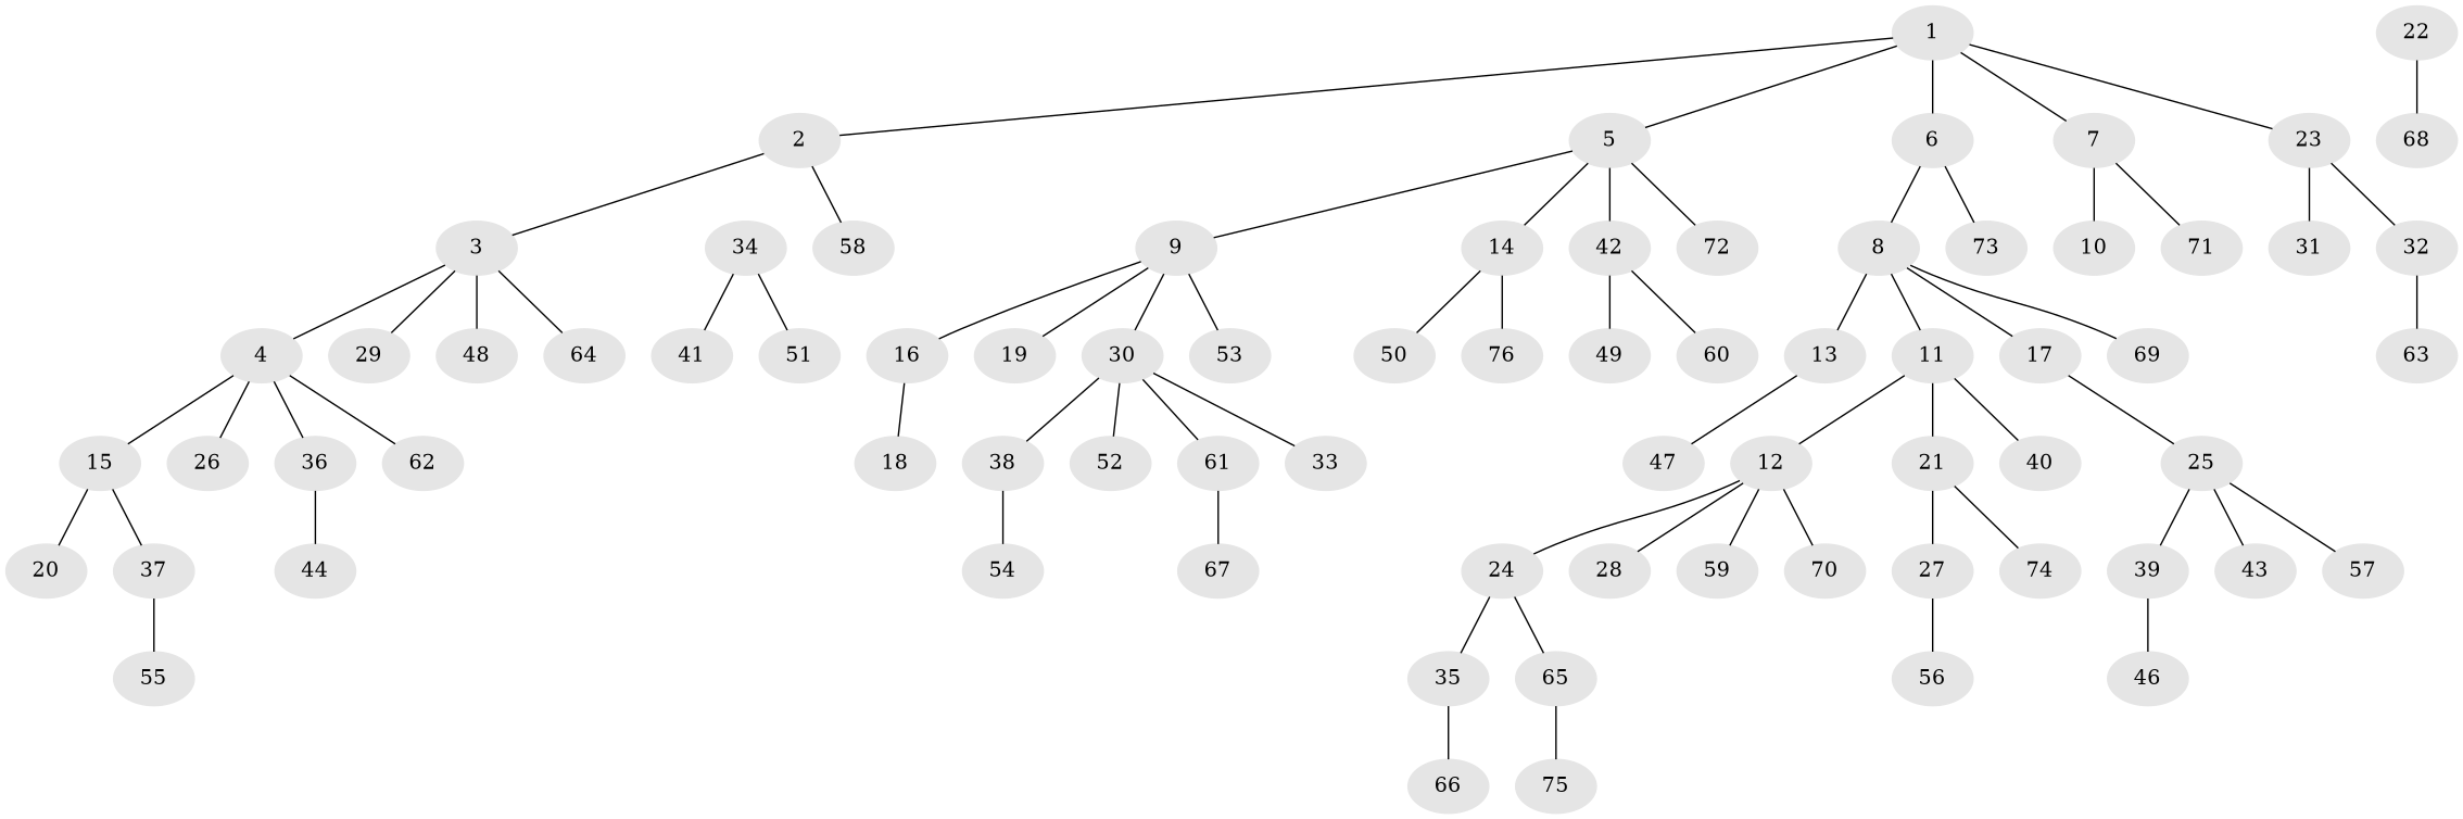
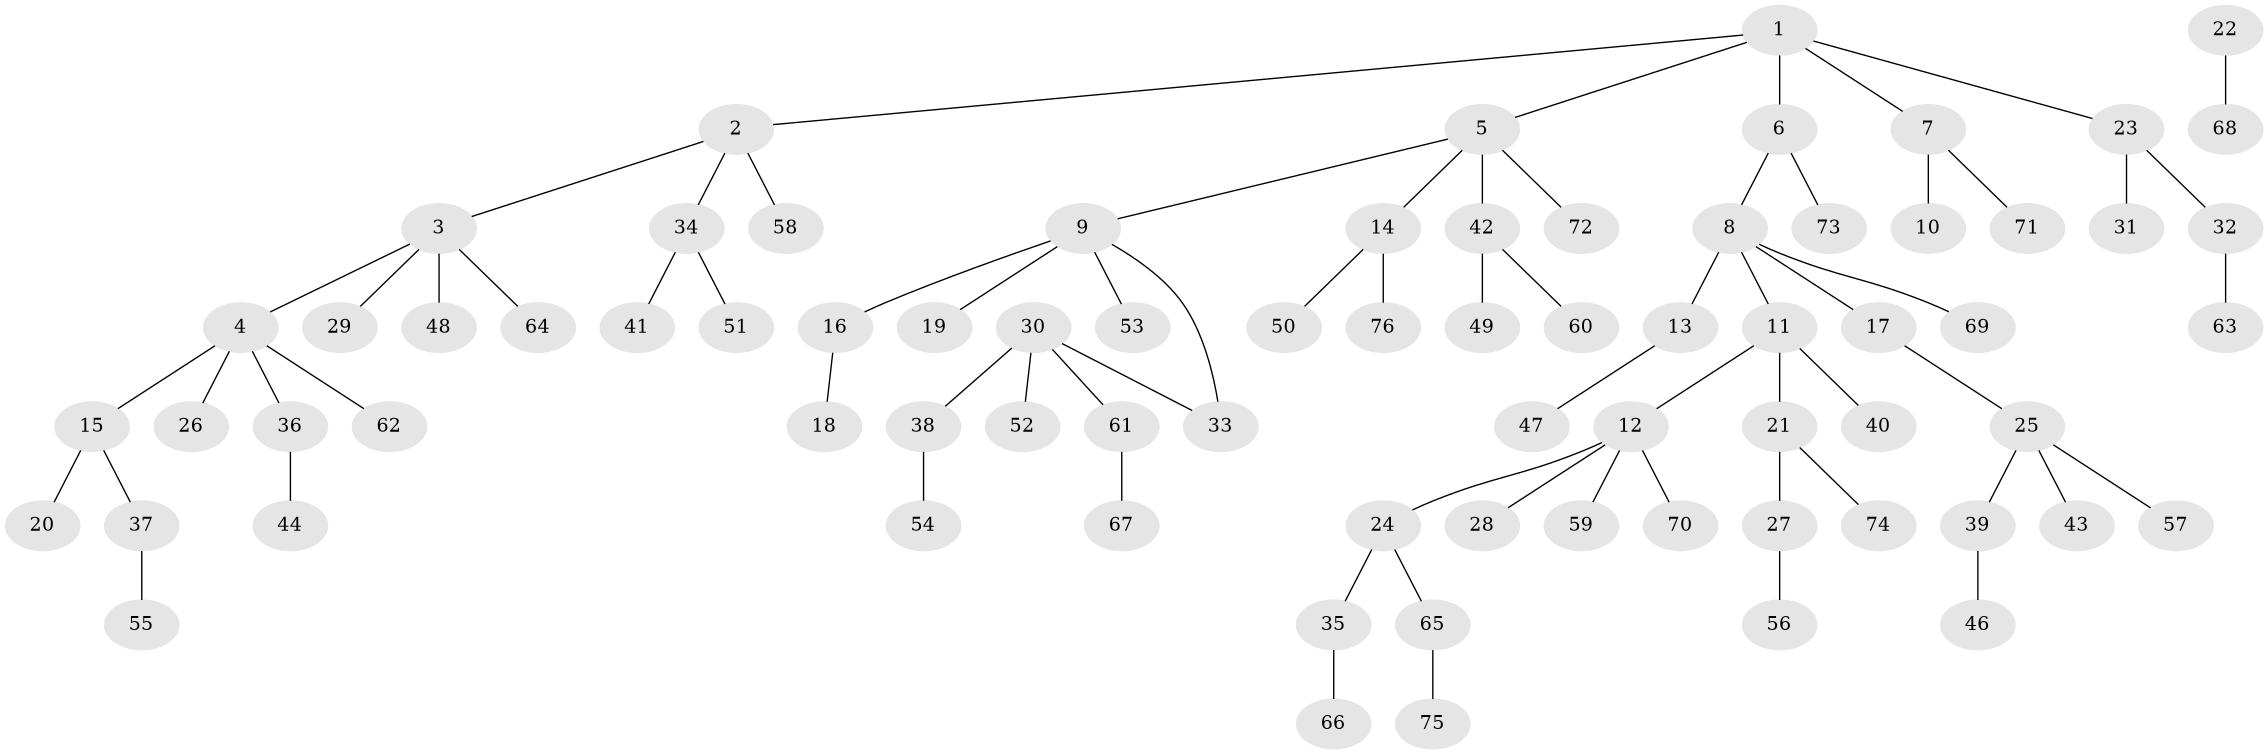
  graph {
    node [color=gray90 style=filled]
    1
    2
    5
    6
    7
    23
    3
    34
    58
    9
    14
    42
    72
    8
    73
    10
    71
    31
    32
    4
    29
    48
    64
    41
    51
    15
    26
    36
    62
    20
    37
    44
    16
    19
    30
    53
    50
    76
    49
    60
    13
    11
    17
    69
    47
    12
    21
    40
    25
    18
    33
    38
    52
    61
    24
    28
    59
    70
    27
    74
    35
    65
    22
    68
    55
    39
    43
    57
    56
    63
    66
    75
    46
    54
    67
    1 -- 2
    1 -- 5
    1 -- 6
    1 -- 7
    1 -- 23
    2 -- 3
+   2 -- 34
    2 -- 58
    5 -- 9
    5 -- 14
    5 -- 42
    5 -- 72
    6 -- 8
    6 -- 73
    7 -- 10
    7 -- 71
    23 -- 31
    23 -- 32
    3 -- 4
    3 -- 29
    3 -- 48
    3 -- 64
    34 -- 41
    34 -- 51
    9 -- 16
    9 -- 19
-   9 -- 30
+   9 -- 33
    9 -- 53
    14 -- 50
    14 -- 76
    42 -- 49
    42 -- 60
    8 -- 13
    8 -- 11
    8 -- 17
    8 -- 69
    32 -- 63
    4 -- 15
    4 -- 26
    4 -- 36
    4 -- 62
    15 -- 20
    15 -- 37
    36 -- 44
    37 -- 55
    16 -- 18
    30 -- 33
    30 -- 38
    30 -- 52
    30 -- 61
    13 -- 47
    11 -- 12
    11 -- 21
    11 -- 40
    17 -- 25
    12 -- 24
    12 -- 28
    12 -- 59
    12 -- 70
    21 -- 27
    21 -- 74
    25 -- 39
    25 -- 43
    25 -- 57
    38 -- 54
    61 -- 67
    24 -- 35
    24 -- 65
    27 -- 56
    35 -- 66
    65 -- 75
    22 -- 68
    39 -- 46
  }
